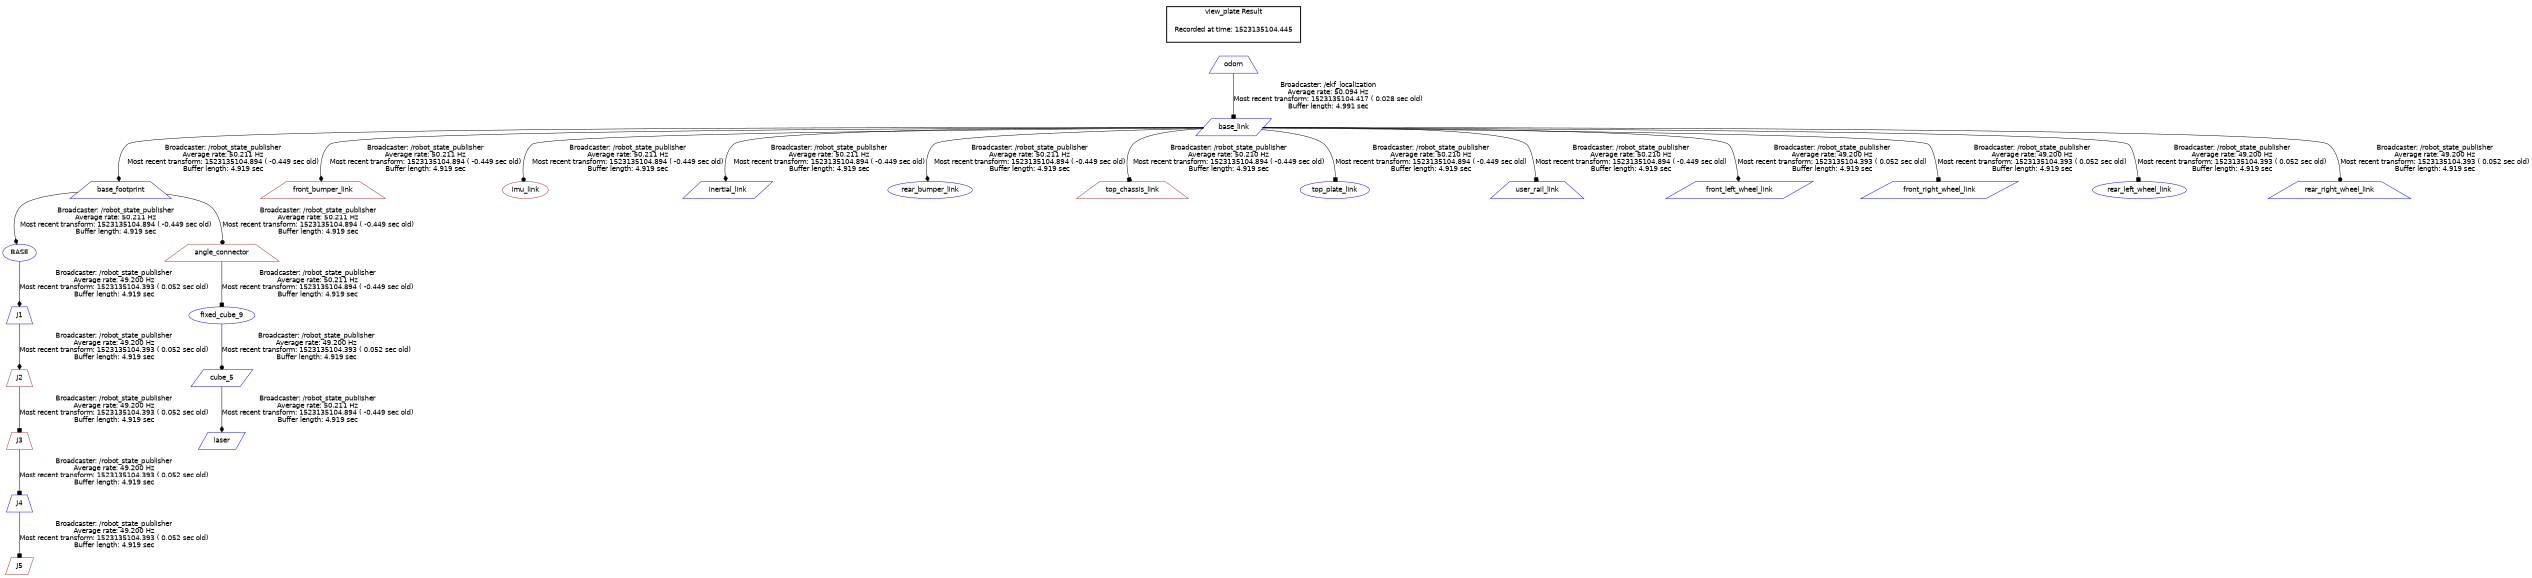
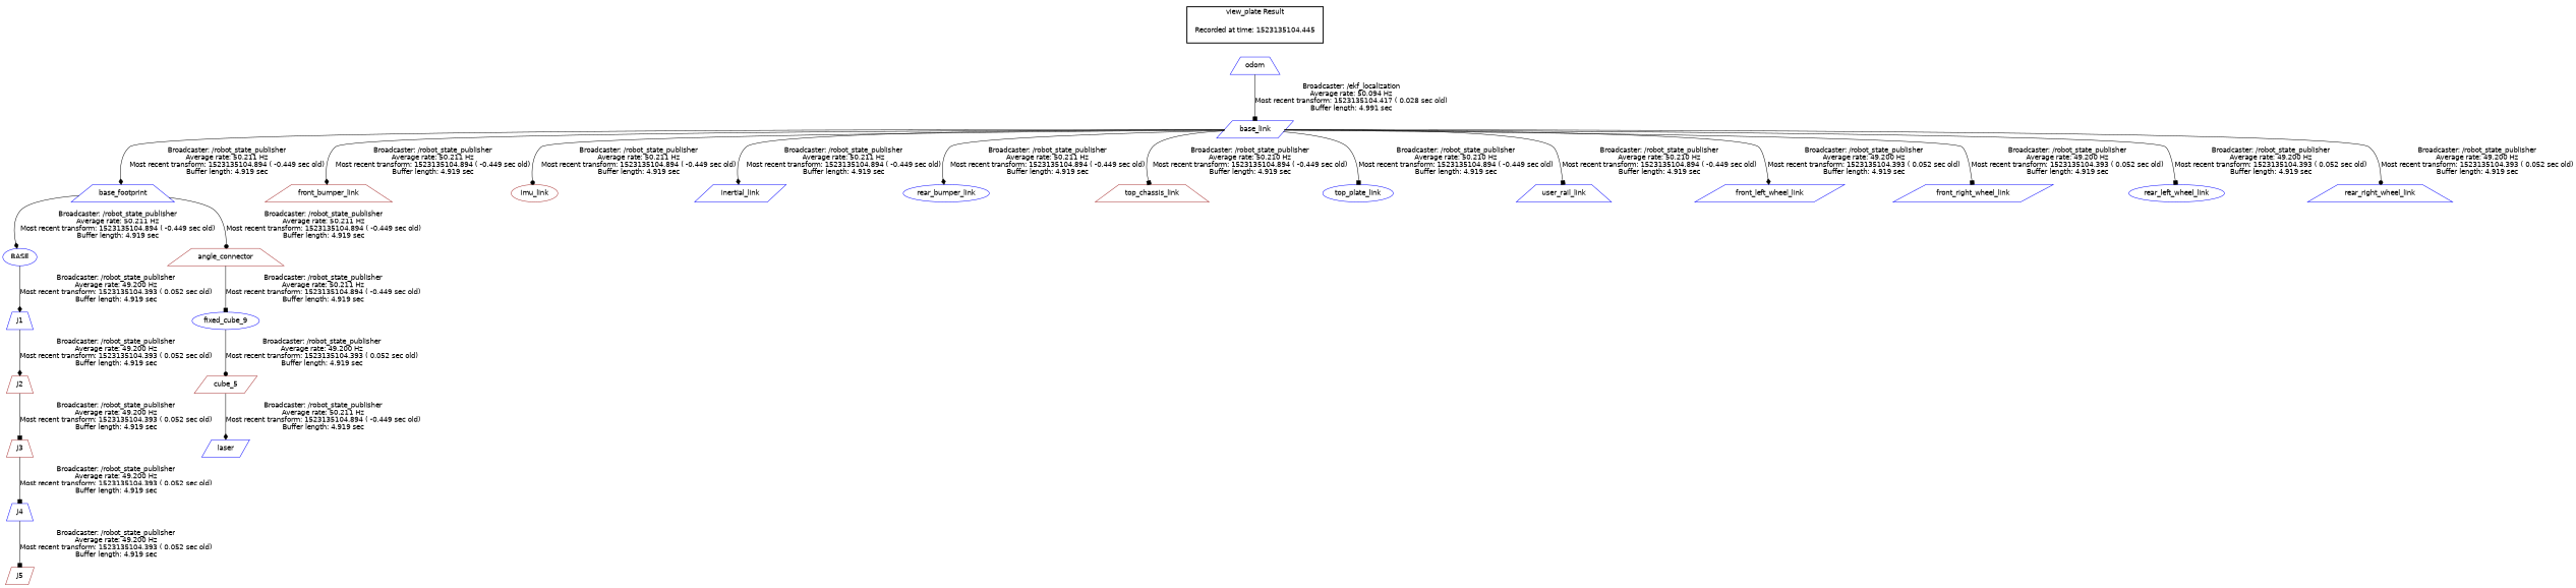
  digraph {
    fontname="DejaVu Sans"
    node [color=blue fontname="DejaVu Sans" shape=trapezium]
    edge [fontname="DejaVu Sans" arrowhead=box]
    "Recorded at time: 1523135104.445" [color=brown shape=plaintext]
    odom
    base_link [shape=parallelogram]
    base_footprint
    front_bumper_link [color=brown]
    imu_link [color=brown shape=ellipse]
    inertial_link [shape=parallelogram]
    rear_bumper_link [shape=ellipse]
    top_chassis_link [color=brown]
    top_plate_link [shape=ellipse]
    user_rail_link
    front_left_wheel_link [shape=parallelogram]
    front_right_wheel_link [shape=parallelogram]
    rear_left_wheel_link [shape=ellipse]
    rear_right_wheel_link
    BASE [shape=ellipse]
    angle_connector [color=brown]
    J1
    n19 [label=fixed_cube_9 shape=ellipse]
    J2 [color=brown]
-   cube_5 [shape=parallelogram]
+   cube_5 [color=brown shape=parallelogram]
    laser [shape=parallelogram]
    J3 [color=brown]
    J4
    J5 [color=brown shape=parallelogram]
    subgraph cluster_1 {
      color=black
      label="view_plate Result"
      style=bold
      "Recorded at time: 1523135104.445"
    }
    "Recorded at time: 1523135104.445" -> odom [style=invis arrowhead=""]
    odom -> base_link [label="Broadcaster: /ekf_localization\nAverage rate: 50.094 Hz\nMost recent transform: 1523135104.417 ( 0.028 sec old)\nBuffer length: 4.991 sec\n"]
    base_link -> base_footprint [arrowhead=diamond label="Broadcaster: /robot_state_publisher\nAverage rate: 50.211 Hz\nMost recent transform: 1523135104.894 ( -0.449 sec old)\nBuffer length: 4.919 sec\n"]
    base_link -> front_bumper_link [arrowhead=diamond label="Broadcaster: /robot_state_publisher\nAverage rate: 50.211 Hz\nMost recent transform: 1523135104.894 ( -0.449 sec old)\nBuffer length: 4.919 sec\n"]
    base_link -> imu_link [arrowhead=dot label="Broadcaster: /robot_state_publisher\nAverage rate: 50.211 Hz\nMost recent transform: 1523135104.894 ( -0.449 sec old)\nBuffer length: 4.919 sec\n"]
    base_link -> inertial_link [arrowhead=diamond label="Broadcaster: /robot_state_publisher\nAverage rate: 50.211 Hz\nMost recent transform: 1523135104.894 ( -0.449 sec old)\nBuffer length: 4.919 sec\n"]
    base_link -> rear_bumper_link [arrowhead=diamond label="Broadcaster: /robot_state_publisher\nAverage rate: 50.211 Hz\nMost recent transform: 1523135104.894 ( -0.449 sec old)\nBuffer length: 4.919 sec\n"]
    base_link -> top_chassis_link [label="Broadcaster: /robot_state_publisher\nAverage rate: 50.210 Hz\nMost recent transform: 1523135104.894 ( -0.449 sec old)\nBuffer length: 4.919 sec\n"]
    base_link -> top_plate_link [label="Broadcaster: /robot_state_publisher\nAverage rate: 50.210 Hz\nMost recent transform: 1523135104.894 ( -0.449 sec old)\nBuffer length: 4.919 sec\n"]
    base_link -> user_rail_link [label="Broadcaster: /robot_state_publisher\nAverage rate: 50.210 Hz\nMost recent transform: 1523135104.894 ( -0.449 sec old)\nBuffer length: 4.919 sec\n"]
    base_link -> front_left_wheel_link [arrowhead=diamond label="Broadcaster: /robot_state_publisher\nAverage rate: 49.200 Hz\nMost recent transform: 1523135104.393 ( 0.052 sec old)\nBuffer length: 4.919 sec\n"]
    base_link -> front_right_wheel_link [label="Broadcaster: /robot_state_publisher\nAverage rate: 49.200 Hz\nMost recent transform: 1523135104.393 ( 0.052 sec old)\nBuffer length: 4.919 sec\n"]
    base_link -> rear_left_wheel_link [label="Broadcaster: /robot_state_publisher\nAverage rate: 49.200 Hz\nMost recent transform: 1523135104.393 ( 0.052 sec old)\nBuffer length: 4.919 sec\n"]
    base_link -> rear_right_wheel_link [arrowhead=dot label="Broadcaster: /robot_state_publisher\nAverage rate: 49.200 Hz\nMost recent transform: 1523135104.393 ( 0.052 sec old)\nBuffer length: 4.919 sec\n"]
    base_footprint -> BASE [arrowhead=diamond label="Broadcaster: /robot_state_publisher\nAverage rate: 50.211 Hz\nMost recent transform: 1523135104.894 ( -0.449 sec old)\nBuffer length: 4.919 sec\n"]
    base_footprint -> angle_connector [arrowhead=dot label="Broadcaster: /robot_state_publisher\nAverage rate: 50.211 Hz\nMost recent transform: 1523135104.894 ( -0.449 sec old)\nBuffer length: 4.919 sec\n"]
    BASE -> J1 [arrowhead=diamond label="Broadcaster: /robot_state_publisher\nAverage rate: 49.200 Hz\nMost recent transform: 1523135104.393 ( 0.052 sec old)\nBuffer length: 4.919 sec\n"]
    angle_connector -> n19 [label="Broadcaster: /robot_state_publisher\nAverage rate: 50.211 Hz\nMost recent transform: 1523135104.894 ( -0.449 sec old)\nBuffer length: 4.919 sec\n"]
    J1 -> J2 [arrowhead=diamond label="Broadcaster: /robot_state_publisher\nAverage rate: 49.200 Hz\nMost recent transform: 1523135104.393 ( 0.052 sec old)\nBuffer length: 4.919 sec\n"]
    n19 -> cube_5 [arrowhead=dot label="Broadcaster: /robot_state_publisher\nAverage rate: 49.200 Hz\nMost recent transform: 1523135104.393 ( 0.052 sec old)\nBuffer length: 4.919 sec\n"]
    J2 -> J3 [label="Broadcaster: /robot_state_publisher\nAverage rate: 49.200 Hz\nMost recent transform: 1523135104.393 ( 0.052 sec old)\nBuffer length: 4.919 sec\n"]
    cube_5 -> laser [arrowhead=diamond label="Broadcaster: /robot_state_publisher\nAverage rate: 50.211 Hz\nMost recent transform: 1523135104.894 ( -0.449 sec old)\nBuffer length: 4.919 sec\n"]
    J3 -> J4 [label="Broadcaster: /robot_state_publisher\nAverage rate: 49.200 Hz\nMost recent transform: 1523135104.393 ( 0.052 sec old)\nBuffer length: 4.919 sec\n"]
    J4 -> J5 [label="Broadcaster: /robot_state_publisher\nAverage rate: 49.200 Hz\nMost recent transform: 1523135104.393 ( 0.052 sec old)\nBuffer length: 4.919 sec\n"]
  }
